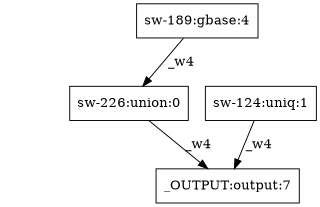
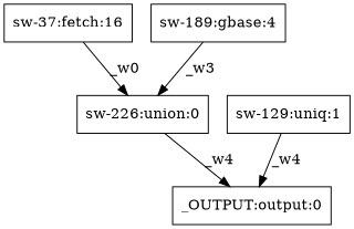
  digraph {
    fontname="DejaVu Serif"
    node [fontname="DejaVu Serif" shape=box]
    edge [fontname="DejaVu Serif"]
-   n1 [label="_OUTPUT:output:7"]
+   n1 [label="_OUTPUT:output:0"]
+   n2 [label="sw-37:fetch:16"]
    n3 [label="sw-226:union:0"]
    n4 [label="sw-189:gbase:4"]
-   n5 [label="sw-124:uniq:1"]
+   n5 [label="sw-129:uniq:1"]
+   n2 -> n3 [label=_w0]
    n3 -> n1 [label=_w4]
-   n4 -> n3 [label=_w4]
+   n4 -> n3 [label=_w3]
    n5 -> n1 [label=_w4]
  }
